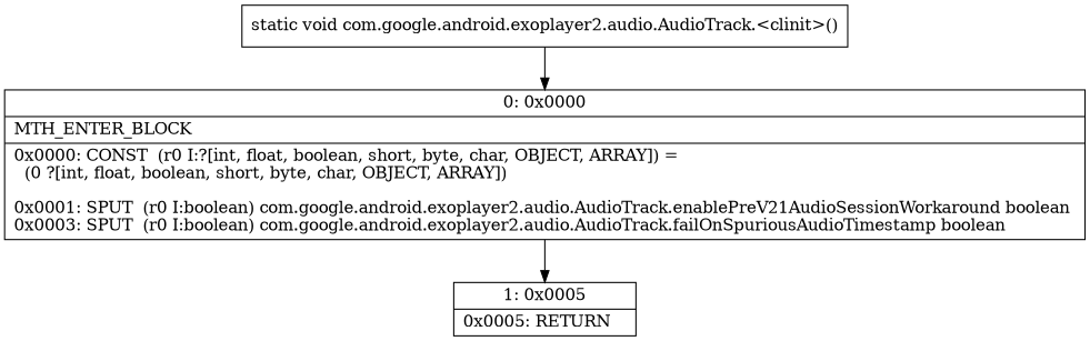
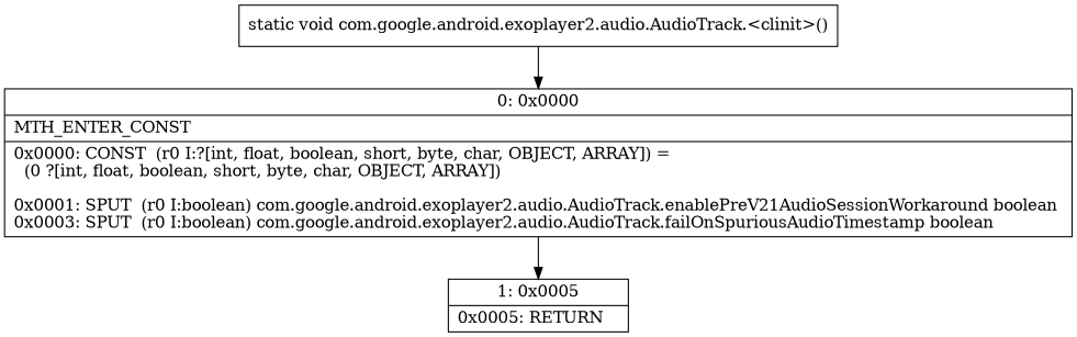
  digraph {
    node [shape=record]
-   n1 [label="{0\:\ 0x0000|MTH_ENTER_BLOCK\l|0x0000: CONST  (r0 I:?[int, float, boolean, short, byte, char, OBJECT, ARRAY]) = \l  (0 ?[int, float, boolean, short, byte, char, OBJECT, ARRAY])\l \l0x0001: SPUT  (r0 I:boolean) com.google.android.exoplayer2.audio.AudioTrack.enablePreV21AudioSessionWorkaround boolean \l0x0003: SPUT  (r0 I:boolean) com.google.android.exoplayer2.audio.AudioTrack.failOnSpuriousAudioTimestamp boolean \l}"]
+   n1 [label="{0\:\ 0x0000|MTH_ENTER_CONST\l|0x0000: CONST  (r0 I:?[int, float, boolean, short, byte, char, OBJECT, ARRAY]) = \l  (0 ?[int, float, boolean, short, byte, char, OBJECT, ARRAY])\l \l0x0001: SPUT  (r0 I:boolean) com.google.android.exoplayer2.audio.AudioTrack.enablePreV21AudioSessionWorkaround boolean \l0x0003: SPUT  (r0 I:boolean) com.google.android.exoplayer2.audio.AudioTrack.failOnSpuriousAudioTimestamp boolean \l}"]
    n2 [label="{1\:\ 0x0005|0x0005: RETURN   \l}"]
    n3 [label="{static void com.google.android.exoplayer2.audio.AudioTrack.\<clinit\>() }"]
    n1 -> n2
    n3 -> n1
  }
